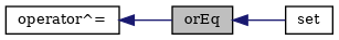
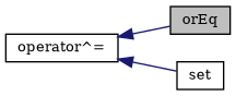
  digraph {
    fontname="DejaVu Serif"
    rankdir=LR
    node [color=black fontname="DejaVu Serif" fontsize=10 shape=record]
    edge [color=midnightblue dir=back fontname="DejaVu Serif" fontsize=10 labelfontname=Helvetica labelfontsize=10 style=solid]
    n1 [fillcolor=grey75 fontcolor=black height=0.2 label=orEq style=filled width=0.4]
    n2 [height=0.2 label=set width=0.4]
    n3 [height=0.2 label="operator^=" width=0.4]
-   n1 -> n2
+   n3 -> n2
    n3 -> n1
  }
